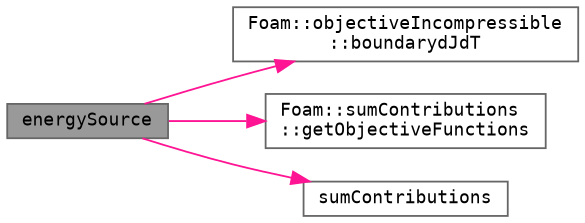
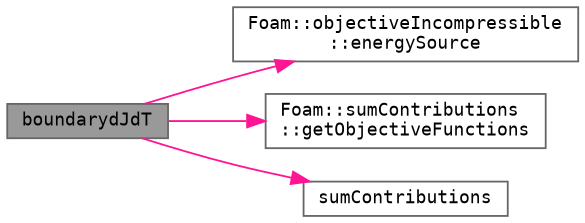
  digraph {
    fontname="DejaVu Sans Mono"
    rankdir=LR
    node [color=grey40 fillcolor=white fontname="DejaVu Sans Mono" fontsize=10 shape=box style=filled]
    edge [color=deeppink fontname="DejaVu Sans Mono" fontsize=10 labelfontname=Helvetica labelfontsize=10 style=solid]
-   n1 [color=gray40 fillcolor=grey60 fontcolor=black height=0.2 label=energySource width=0.4]
-   n2 [height=0.2 label="Foam::objectiveIncompressible\l::boundarydJdT" width=0.4]
+   n1 [color=gray40 fillcolor=grey60 fontcolor=black height=0.2 label=boundarydJdT width=0.4]
+   n2 [height=0.2 label="Foam::objectiveIncompressible\l::energySource" width=0.4]
    n3 [height=0.2 label="Foam::sumContributions\l::getObjectiveFunctions" width=0.4]
    n4 [height=0.2 label=sumContributions width=0.4]
    n1 -> n2
    n1 -> n3
    n1 -> n4
  }
